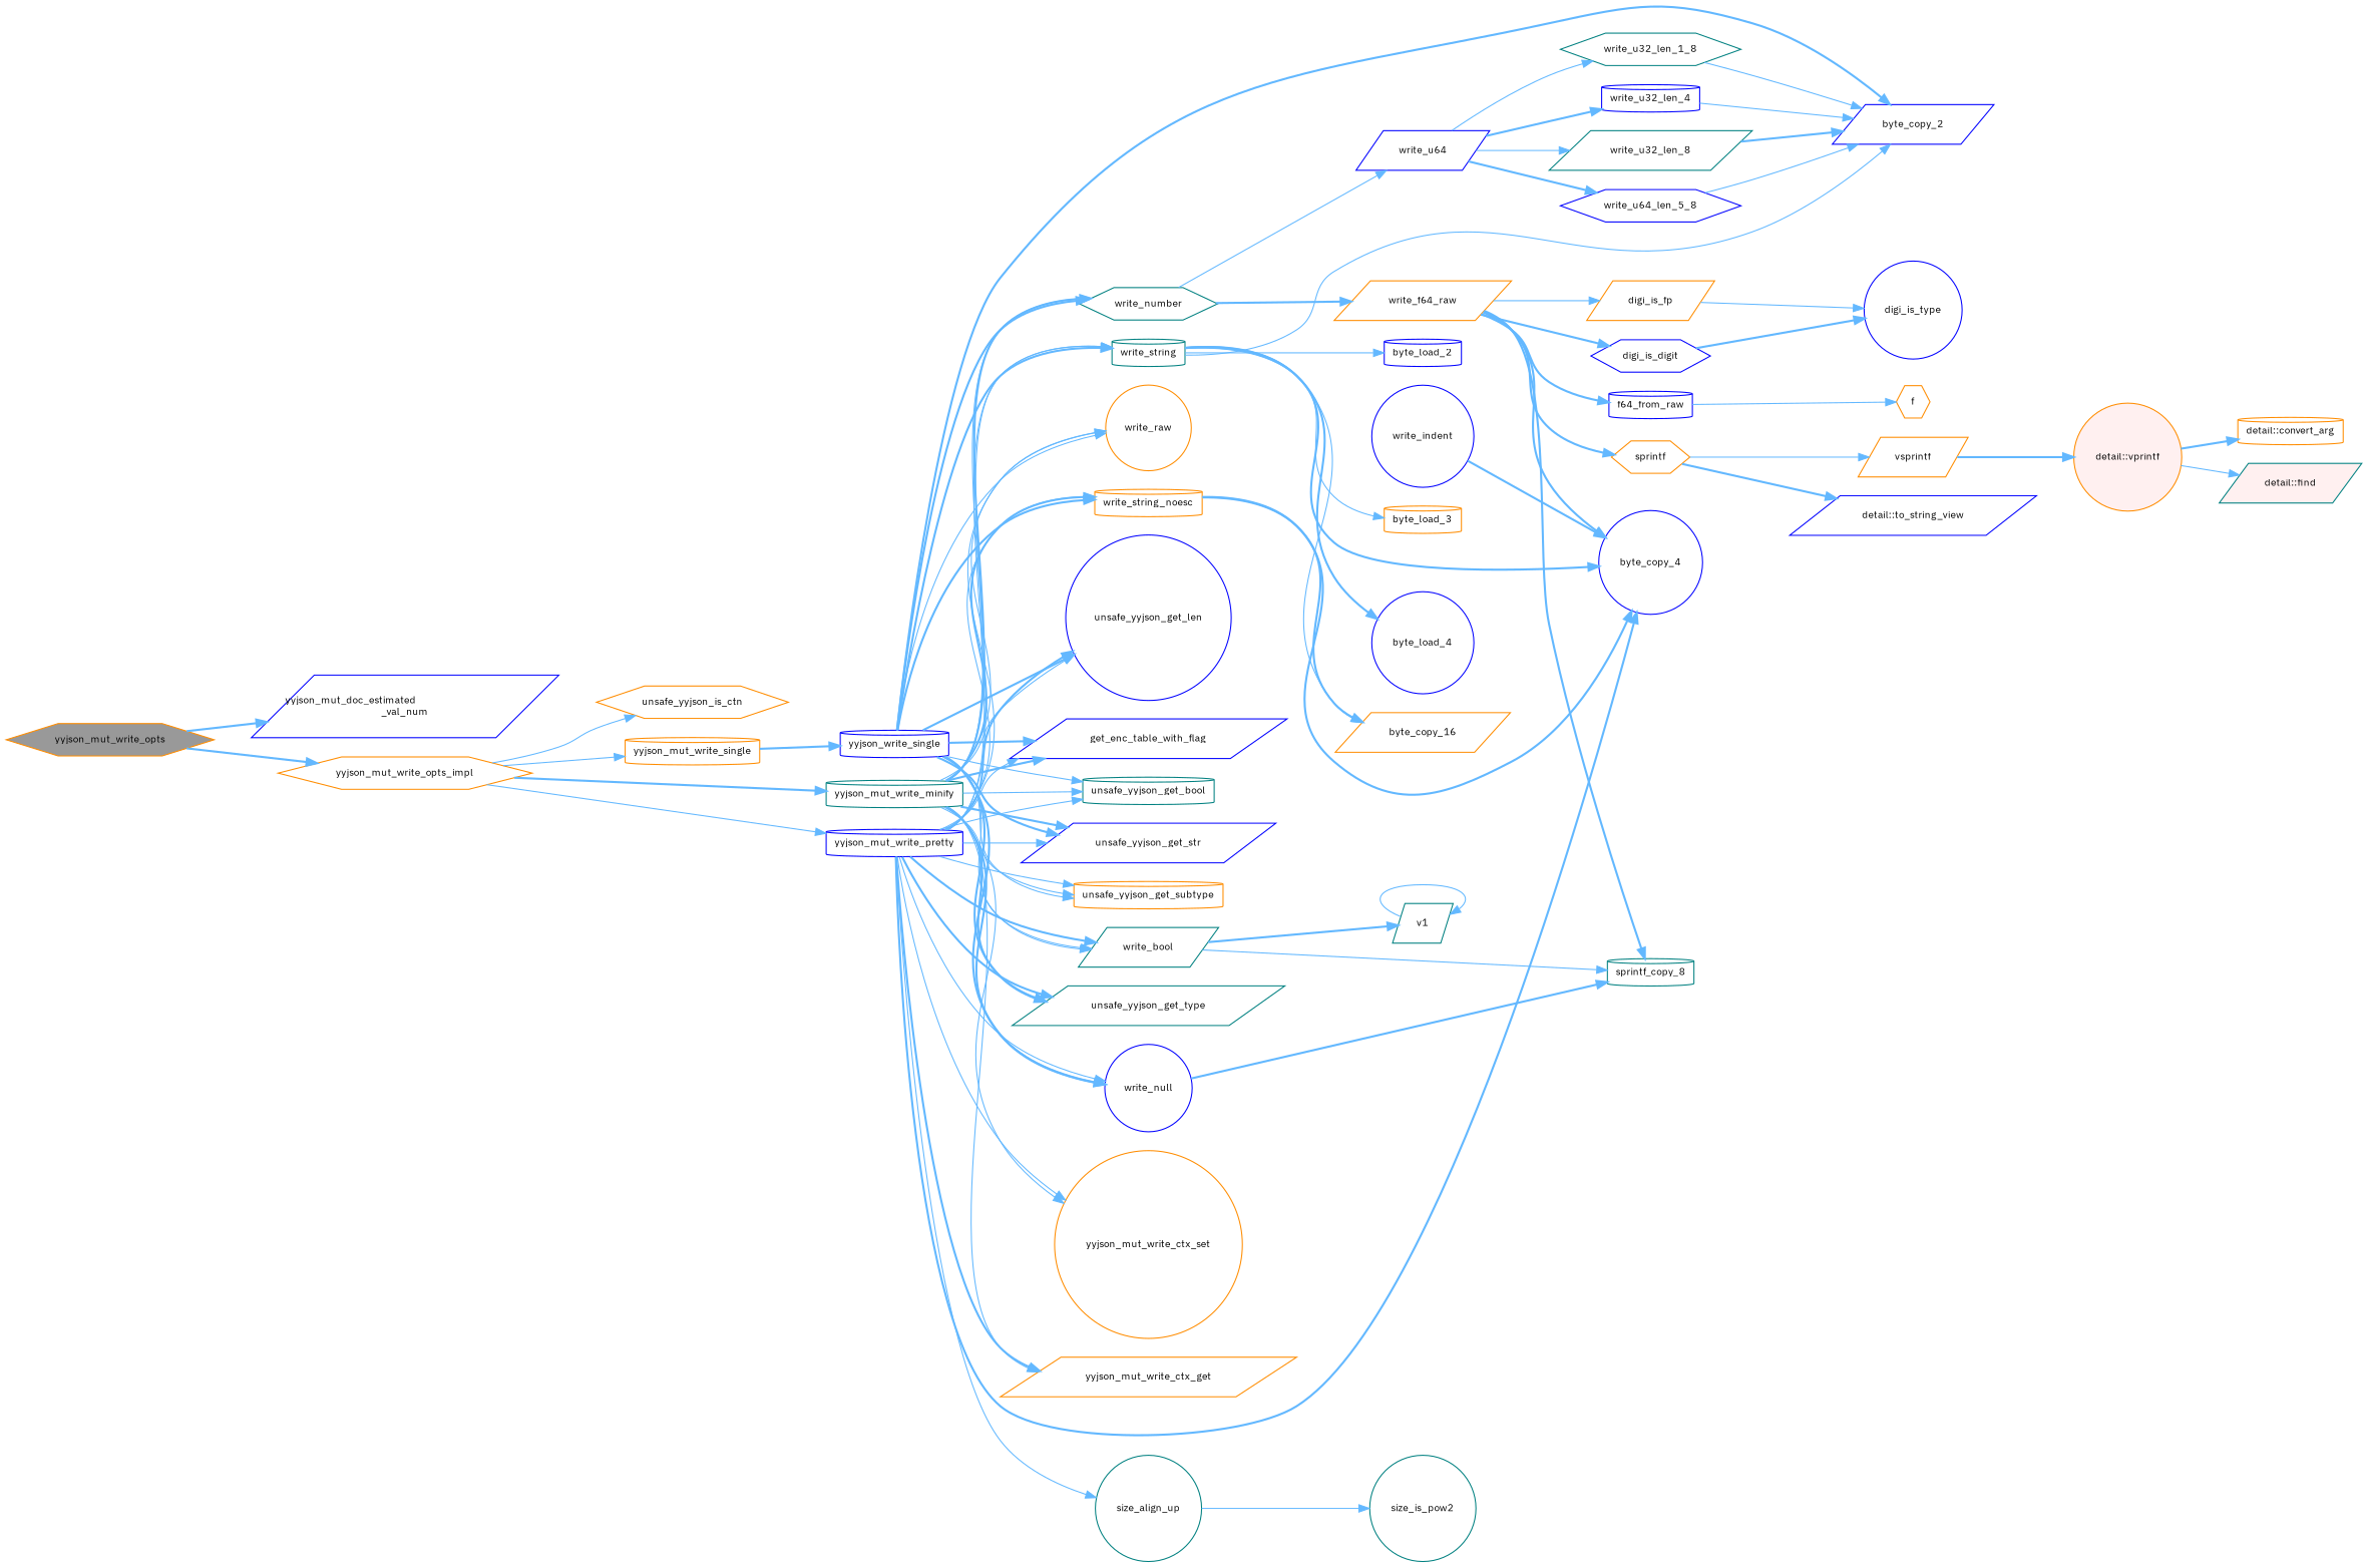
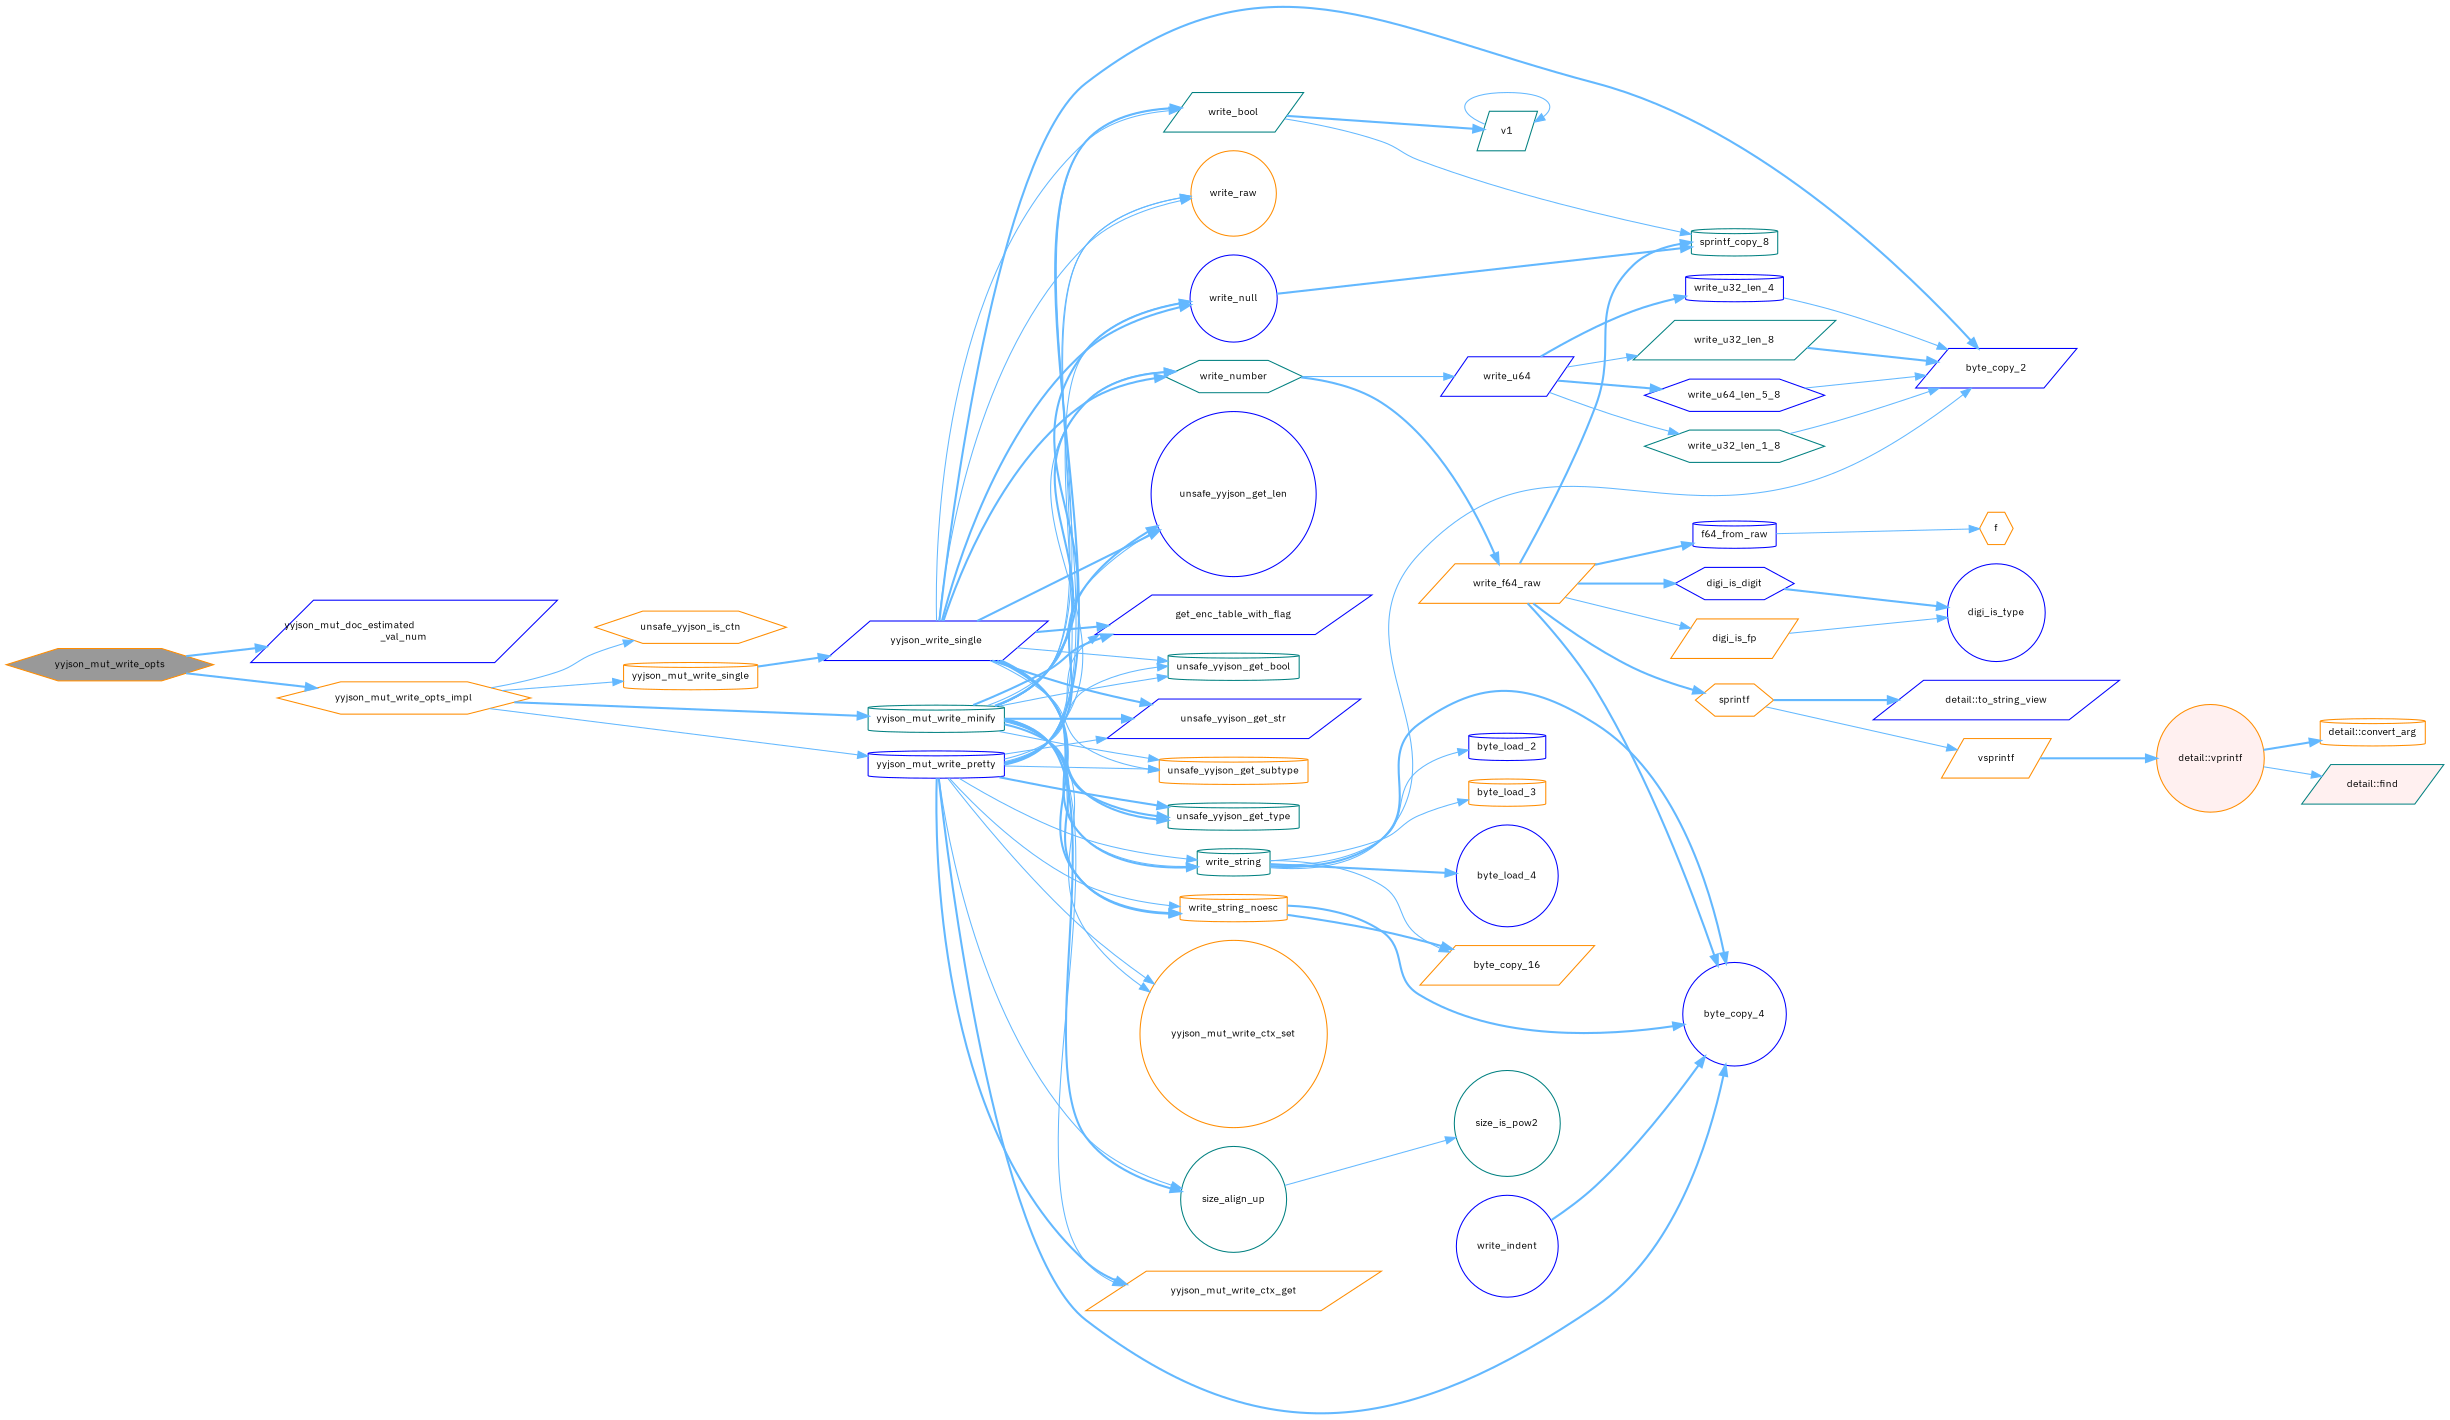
  digraph {
    fontname="IBM Plex Sans"
    rankdir=LR
    node [color=blue fillcolor=white fontname="IBM Plex Sans" fontsize=10 shape=parallelogram style=filled]
    edge [color=steelblue1 fontname="IBM Plex Sans" fontsize=10 labelfontname=Helvetica labelfontsize=10 style=bold]
    n1 [color=darkorange fillcolor=grey60 fontcolor=black height=0.2 label=yyjson_mut_write_opts shape=hexagon width=0.4]
    n2 [height=0.2 label="yyjson_mut_doc_estimated\l_val_num" width=0.4]
    n3 [color=darkorange height=0.2 label=yyjson_mut_write_opts_impl shape=hexagon width=0.4]
    n4 [color=darkorange height=0.2 label=unsafe_yyjson_is_ctn shape=hexagon width=0.4]
    n5 [color=teal height=0.2 label=yyjson_mut_write_minify shape=cylinder width=0.4]
    n6 [height=0.2 label=yyjson_mut_write_pretty shape=cylinder width=0.4]
    n7 [color=darkorange height=0.2 label=yyjson_mut_write_single shape=cylinder width=0.4]
    n8 [height=0.2 label=unsafe_yyjson_get_len shape=circle width=0.4]
    n9 [height=0.2 label=get_enc_table_with_flag width=0.4]
    n10 [color=teal height=0.2 label=size_align_up shape=circle width=0.4]
    n11 [color=teal height=0.2 label=unsafe_yyjson_get_bool shape=cylinder width=0.4]
    n12 [height=0.2 label=unsafe_yyjson_get_str width=0.4]
    n13 [color=darkorange height=0.2 label=unsafe_yyjson_get_subtype shape=cylinder width=0.4]
-   n14 [color=teal height=0.2 label=unsafe_yyjson_get_type width=0.4]
+   n14 [color=teal height=0.2 label=unsafe_yyjson_get_type shape=cylinder width=0.4]
    n15 [color=teal height=0.2 label=write_bool width=0.4]
    n16 [height=0.2 label=write_null shape=circle width=0.4]
    n17 [color=teal height=0.2 label=write_number shape=hexagon width=0.4]
    n18 [color=darkorange height=0.2 label=write_raw shape=circle width=0.4]
    n19 [color=teal height=0.2 label=write_string shape=cylinder width=0.4]
    n20 [color=darkorange height=0.2 label=write_string_noesc shape=cylinder width=0.4]
    n21 [color=darkorange height=0.2 label=yyjson_mut_write_ctx_get width=0.4]
    n22 [color=darkorange height=0.2 label=yyjson_mut_write_ctx_set shape=circle width=0.4]
    n23 [height=0.2 label=byte_copy_4 shape=circle width=0.4]
-   n24 [height=0.2 label=yyjson_write_single shape=cylinder width=0.4]
+   n24 [height=0.2 label=yyjson_write_single width=0.4]
    n25 [color=teal height=0.2 label=size_is_pow2 shape=circle width=0.4]
    n26 [color=teal height=0.2 label=sprintf_copy_8 shape=cylinder width=0.4]
    n27 [color=teal height=0.2 label=v1 width=0.4]
    n28 [color=darkorange height=0.2 label=write_f64_raw width=0.4]
    n29 [height=0.2 label=write_u64 width=0.4]
    n30 [height=0.2 label=byte_copy_2 width=0.4]
    n31 [color=darkorange height=0.2 label=byte_copy_16 width=0.4]
    n32 [height=0.2 label=byte_load_2 shape=cylinder width=0.4]
    n33 [color=darkorange height=0.2 label=byte_load_3 shape=cylinder width=0.4]
    n34 [height=0.2 label=byte_load_4 shape=circle width=0.4]
    n35 [height=0.2 label=digi_is_digit shape=hexagon width=0.4]
    n36 [color=darkorange height=0.2 label=digi_is_fp width=0.4]
    n37 [height=0.2 label=f64_from_raw shape=cylinder width=0.4]
    n38 [color=darkorange height=0.2 label=sprintf shape=hexagon width=0.4]
    n39 [color=teal height=0.2 label=write_u32_len_1_8 shape=hexagon width=0.4]
    n40 [height=0.2 label=write_u32_len_4 shape=cylinder width=0.4]
    n41 [color=teal height=0.2 label=write_u32_len_8 width=0.4]
    n42 [height=0.2 label=write_u64_len_5_8 shape=hexagon width=0.4]
    n43 [height=0.2 label=digi_is_type shape=circle width=0.4]
    n44 [color=darkorange height=0.2 label=f shape=hexagon width=0.4]
    n45 [height=0.2 label="detail::to_string_view" width=0.4]
    n46 [color=darkorange height=0.2 label=vsprintf width=0.4]
    n47 [color=darkorange fillcolor="#FFF0F0" height=0.2 label="detail::vprintf" shape=circle width=0.4]
    n48 [color=darkorange height=0.2 label="detail::convert_arg" shape=cylinder width=0.4]
    n49 [color=teal fillcolor="#FFF0F0" height=0.2 label="detail::find" width=0.4]
    n50 [height=0.2 label=write_indent shape=circle width=0.4]
    n1 -> n2
    n1 -> n3
    n3 -> n4 [style=solid]
    n3 -> n5
    n3 -> n6 [style=solid]
    n3 -> n7 [style=solid]
    n5 -> n8 [style=solid]
    n5 -> n9
+   n5 -> n10
    n5 -> n11 [style=solid]
    n5 -> n12
    n5 -> n13 [style=solid]
    n5 -> n14
    n5 -> n15 [style=solid]
    n5 -> n16
    n5 -> n17
    n5 -> n18 [style=solid]
    n5 -> n19 [style=solid]
    n5 -> n20
    n5 -> n21 [style=solid]
    n5 -> n22 [style=solid]
    n6 -> n8
    n6 -> n9 [style=solid]
    n6 -> n10 [style=solid]
    n6 -> n11 [style=solid]
    n6 -> n12 [style=solid]
    n6 -> n13 [style=solid]
    n6 -> n14
    n6 -> n15
    n6 -> n16 [style=solid]
    n6 -> n17 [style=solid]
    n6 -> n18 [style=solid]
    n6 -> n19 [style=solid]
    n6 -> n20 [style=solid]
    n6 -> n21
    n6 -> n22 [style=solid]
    n6 -> n23
    n7 -> n24
    n10 -> n25 [style=solid]
    n15 -> n26 [style=solid]
    n15 -> n27
    n16 -> n26
    n17 -> n28
    n17 -> n29 [style=solid]
    n19 -> n23
    n19 -> n30 [style=solid]
    n19 -> n31 [style=solid]
    n19 -> n32 [style=solid]
    n19 -> n33 [style=solid]
    n19 -> n34
    n20 -> n23
    n20 -> n31
    n24 -> n8
    n24 -> n9
    n24 -> n11 [style=solid]
    n24 -> n12
    n24 -> n13 [style=solid]
    n24 -> n14
    n24 -> n15 [style=solid]
    n24 -> n16
    n24 -> n17
    n24 -> n18 [style=solid]
    n24 -> n19
    n24 -> n20
    n24 -> n30
    n27 -> n27 [style=solid]
    n28 -> n23
    n28 -> n26
    n28 -> n35
    n28 -> n36 [style=solid]
    n28 -> n37
    n28 -> n38
    n29 -> n39 [style=solid]
    n29 -> n40
    n29 -> n41 [style=solid]
    n29 -> n42
    n35 -> n43
    n36 -> n43 [style=solid]
    n37 -> n44 [style=solid]
    n38 -> n45
    n38 -> n46 [style=solid]
    n39 -> n30 [style=solid]
    n40 -> n30 [style=solid]
    n41 -> n30
    n42 -> n30 [style=solid]
    n46 -> n47
    n47 -> n48
    n47 -> n49 [style=solid]
    n50 -> n23
  }
